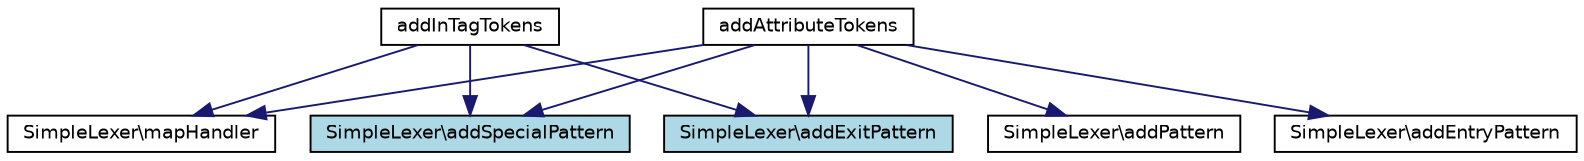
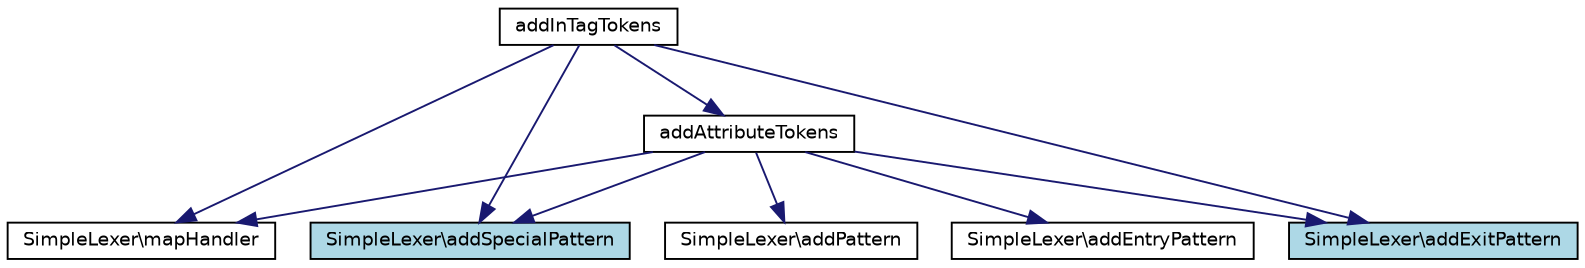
  digraph {
    rankdir=TB
    node [color=black fillcolor=white fontname=Helvetica fontsize=10 shape=record style=filled]
    edge [color=midnightblue fontname=Helvetica fontsize=10 labelfontname=Helvetica labelfontsize=10 style=solid]
    n1 [fontcolor=black height=0.2 label=addInTagTokens width=0.4]
    n2 [height=0.2 label="SimpleLexer\\mapHandler" width=0.4]
    n3 [fillcolor=lightblue height=0.2 label="SimpleLexer\\addSpecialPattern" width=0.4]
    n4 [height=0.2 label=addAttributeTokens width=0.4]
    n5 [fillcolor=lightblue height=0.2 label="SimpleLexer\\addExitPattern" width=0.4]
    n6 [height=0.2 label="SimpleLexer\\addEntryPattern" width=0.4]
    n7 [height=0.2 label="SimpleLexer\\addPattern" width=0.4]
    n1 -> n2
    n1 -> n3
+   n1 -> n4
    n1 -> n5
    n4 -> n2
    n4 -> n3
    n4 -> n5
    n4 -> n6
    n4 -> n7
  }
